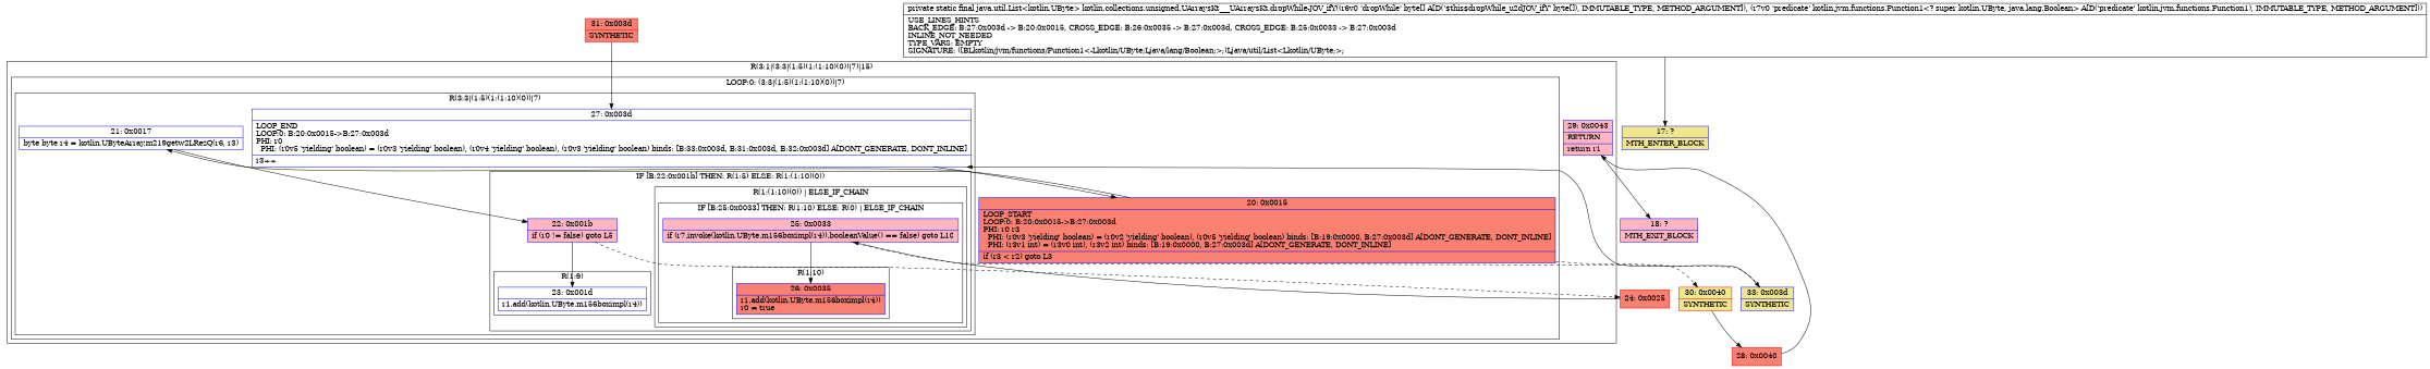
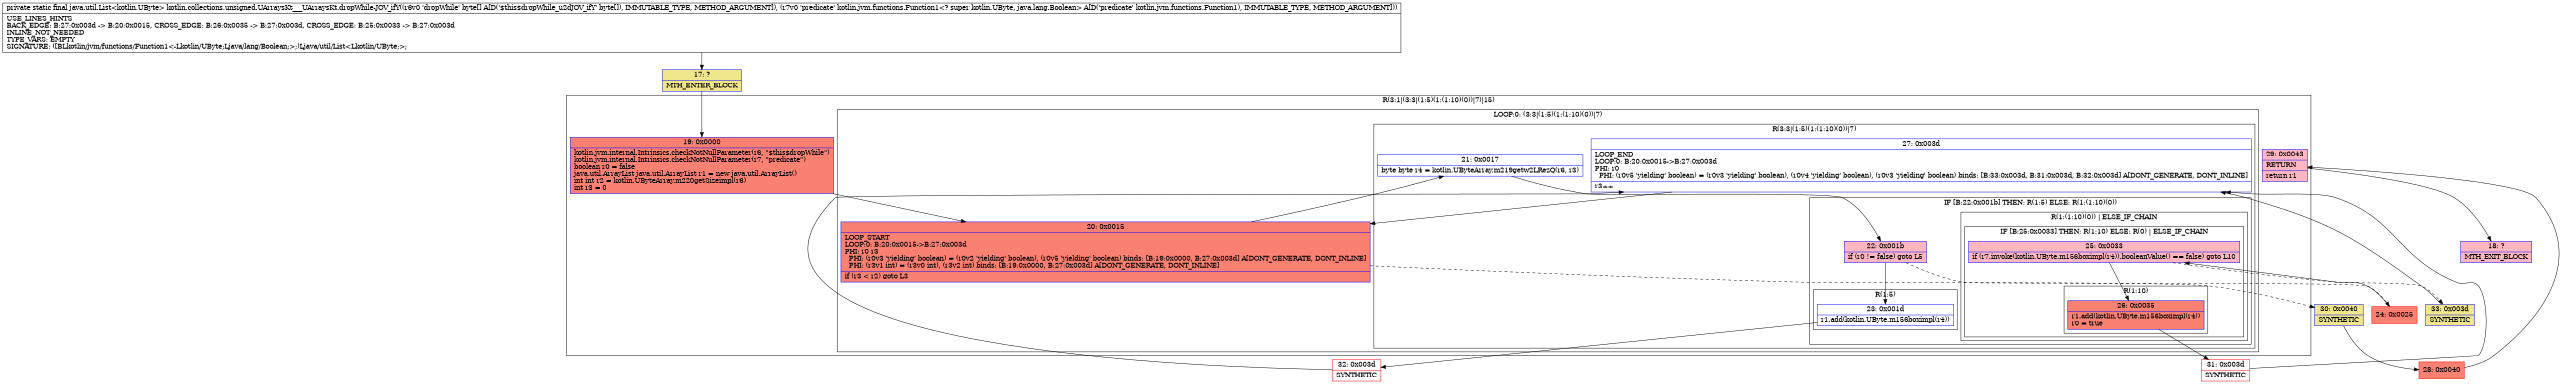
  digraph {
    node [color=blue fillcolor=salmon shape=record style=filled]
    n1 [fillcolor=white label="{23\:\ 0x001d|r1.add(kotlin.UByte.m156boximpl(r4))\l}"]
    n2 [label="{26\:\ 0x0035|r1.add(kotlin.UByte.m156boximpl(r4))\lr0 = true\l}"]
    n3 [fillcolor=lightpink label="{25\:\ 0x0033|if (r7.invoke(kotlin.UByte.m156boximpl(r4)).booleanValue() == false) goto L10\l}"]
    n4 [fillcolor=lightpink label="{22\:\ 0x001b|if (r0 != false) goto L5\l}"]
    n5 [fillcolor=white label="{21\:\ 0x0017|byte byte r4 = kotlin.UByteArray.m219getw2LRezQ(r6, r3)\l}"]
    n6 [fillcolor=white label="{27\:\ 0x003d|LOOP_END\lLOOP:0: B:20:0x0015\-\>B:27:0x003d\lPHI: r0 \l  PHI: (r0v5 'yielding' boolean) = (r0v3 'yielding' boolean), (r0v4 'yielding' boolean), (r0v3 'yielding' boolean) binds: [B:33:0x003d, B:31:0x003d, B:32:0x003d] A[DONT_GENERATE, DONT_INLINE]\l|r3++\l}"]
    n7 [label="{20\:\ 0x0015|LOOP_START\lLOOP:0: B:20:0x0015\-\>B:27:0x003d\lPHI: r0 r3 \l  PHI: (r0v3 'yielding' boolean) = (r0v2 'yielding' boolean), (r0v5 'yielding' boolean) binds: [B:19:0x0000, B:27:0x003d] A[DONT_GENERATE, DONT_INLINE]\l  PHI: (r3v1 int) = (r3v0 int), (r3v2 int) binds: [B:19:0x0000, B:27:0x003d] A[DONT_GENERATE, DONT_INLINE]\l|if (r3 \< r2) goto L3\l}"]
+   n8 [label="{19\:\ 0x0000|kotlin.jvm.internal.Intrinsics.checkNotNullParameter(r6, \"$this$dropWhile\")\lkotlin.jvm.internal.Intrinsics.checkNotNullParameter(r7, \"predicate\")\lboolean r0 = false\ljava.util.ArrayList java.util.ArrayList r1 = new java.util.ArrayList()\lint int r2 = kotlin.UByteArray.m220getSizeimpl(r6)\lint r3 = 0\l}"]
    n9 [fillcolor=lightpink label="{29\:\ 0x0043|RETURN\l|return r1\l}"]
-   n11 [color=red label="{31\:\ 0x003d|SYNTHETIC\l}"]
+   n10 [color=red fillcolor=white label="{32\:\ 0x003d|SYNTHETIC\l}"]
+   n11 [color=red fillcolor=white label="{31\:\ 0x003d|SYNTHETIC\l}"]
    n12 [fillcolor=khaki label="{33\:\ 0x003d|SYNTHETIC\l}"]
    n13 [color=red label="{24\:\ 0x0025}"]
-   n14 [color=red fillcolor=khaki label="{30\:\ 0x0040|SYNTHETIC\l}"]
+   n14 [fillcolor=khaki label="{30\:\ 0x0040|SYNTHETIC\l}"]
    n15 [fillcolor=lightpink label="{18\:\ ?|MTH_EXIT_BLOCK\l}"]
    n16 [color=red label="{28\:\ 0x0040}"]
    n17 [fillcolor=khaki label="{17\:\ ?|MTH_ENTER_BLOCK\l}"]
    n18 [fillcolor=white label="{private static final java.util.List\<kotlin.UByte\> kotlin.collections.unsigned.UArraysKt___UArraysKt.dropWhile\-JOV_ifY((r6v0 'dropWhile' byte[] A[D('$this$dropWhile_u2dJOV_ifY' byte[]), IMMUTABLE_TYPE, METHOD_ARGUMENT]), (r7v0 'predicate' kotlin.jvm.functions.Function1\<? super kotlin.UByte, java.lang.Boolean\> A[D('predicate' kotlin.jvm.functions.Function1), IMMUTABLE_TYPE, METHOD_ARGUMENT]))  | USE_LINES_HINTS\lBACK_EDGE: B:27:0x003d \-\> B:20:0x0015, CROSS_EDGE: B:26:0x0035 \-\> B:27:0x003d, CROSS_EDGE: B:25:0x0033 \-\> B:27:0x003d\lINLINE_NOT_NEEDED\lTYPE_VARS: EMPTY\lSIGNATURE: ([BLkotlin\/jvm\/functions\/Function1\<\-Lkotlin\/UByte;Ljava\/lang\/Boolean;\>;)Ljava\/util\/List\<Lkotlin\/UByte;\>;\l}" color=""]
    subgraph cluster_1 {
      label="R(3:1|(3:3|(1:5)(1:(1:10)(0))|7)|15)"
+     n8
      n9
      subgraph cluster_2 {
        label="LOOP:0: (3:3|(1:5)(1:(1:10)(0))|7)"
        n7
        subgraph cluster_3 {
          label="R(3:3|(1:5)(1:(1:10)(0))|7)"
          n5
          n6
          subgraph cluster_4 {
            label="IF [B:22:0x001b] THEN: R(1:5) ELSE: R(1:(1:10)(0))"
            n4
            subgraph cluster_5 {
-             label="R(1:9)"
+             label="R(1:5)"
              n1
            }
            subgraph cluster_6 {
              label="R(1:(1:10)(0)) | ELSE_IF_CHAIN\l"
              subgraph cluster_7 {
                label="IF [B:25:0x0033] THEN: R(1:10) ELSE: R(0) | ELSE_IF_CHAIN\l"
                n3
                subgraph cluster_8 {
                  label="R(1:10)"
                  n2
                }
                subgraph cluster_9 {
                  label="R(0)"
                }
              }
            }
          }
        }
      }
    }
+   n1 -> n10
+   n2 -> n11
    n3 -> n2
    n3 -> n12 [style=dashed]
    n4 -> n1
    n4 -> n13 [style=dashed]
    n5 -> n4
    n6 -> n7
    n7 -> n5
    n7 -> n14 [style=dashed]
+   n8 -> n7
    n9 -> n15
+   n10 -> n6
    n11 -> n6
    n12 -> n6
    n13 -> n3
    n14 -> n16
    n16 -> n9
+   n17 -> n8
    n18 -> n17
  }
